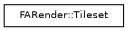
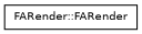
  digraph {
    rankdir=LR
-   n1 [color=black fillcolor=white fontname=Helvetica fontsize=10 height=0.2 label="FARender::Tileset" shape=record style=filled width=0.4]
+   n1 [color=black fillcolor=white fontname=Helvetica fontsize=10 height=0.2 label="FARender::FARender" shape=record style=filled width=0.4]
  }
